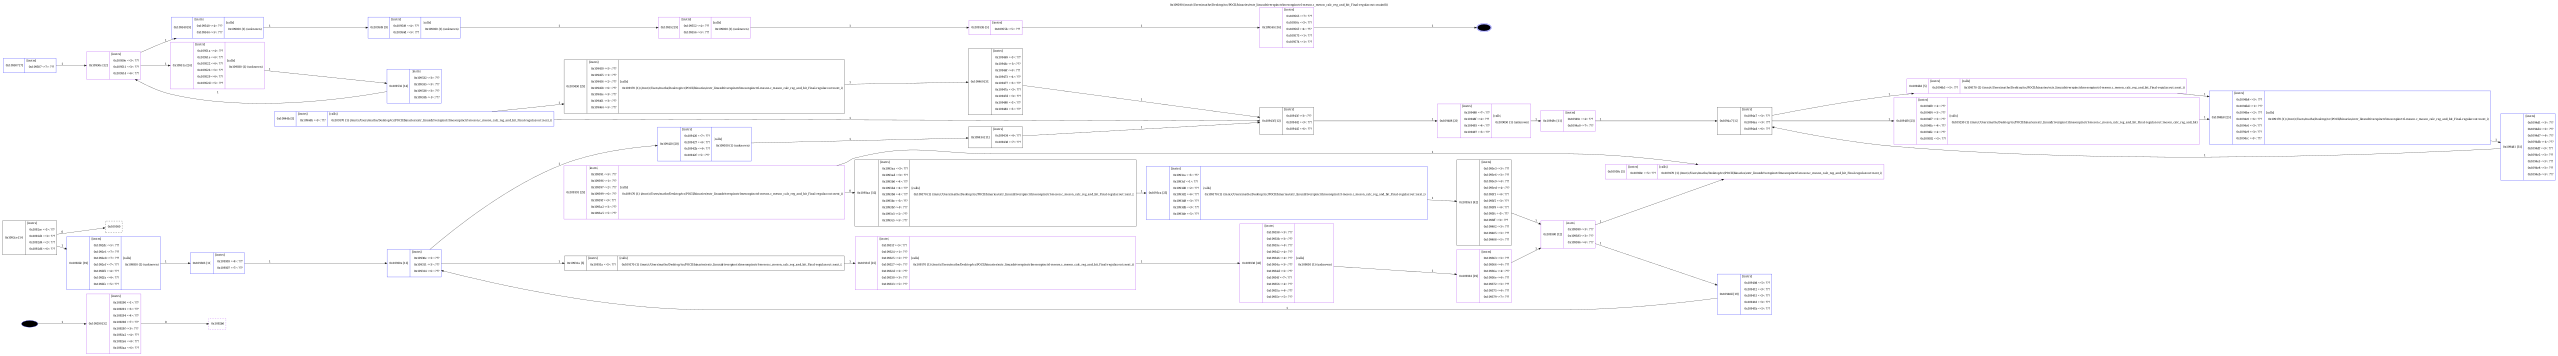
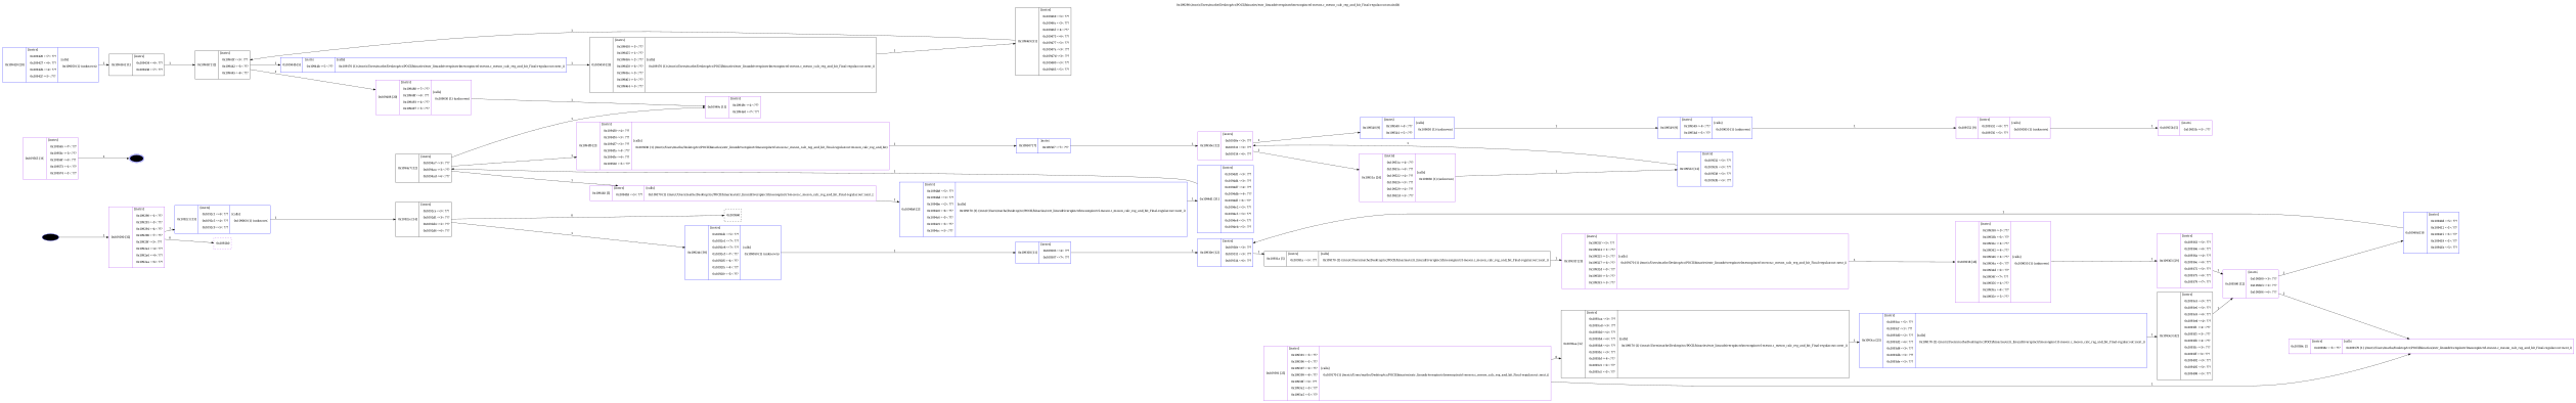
  digraph {
    fontname="Noto Serif"
    label="0x109290 (/mnt/c/Users/mathe/Desktop/tcc/POCII/binaries/extr_linuxdriverspinctrlmesonpinctrl-meson.c_meson_calc_reg_and_bit_Final-regular.out::main(0))"
    labelloc=t
    rankdir=LR
    node [color=purple fontname="Noto Serif" shape=record]
    edge [fontname="Noto Serif"]
    Entry [color=blue fillcolor=black height=0.3 shape=ellipse style=filled width=0.3]
    n2 [label="{\n     0x109290 [32]\l\n     | [instrs]\l\n     &nbsp;&nbsp;0x109290 \<+1\>: ???\l\n     &nbsp;&nbsp;0x109291 \<+3\>: ???\l\n     &nbsp;&nbsp;0x109294 \<+4\>: ???\l\n     &nbsp;&nbsp;0x109298 \<+7\>: ???\l\n     &nbsp;&nbsp;0x10929f \<+3\>: ???\l\n     &nbsp;&nbsp;0x1092a2 \<+4\>: ???\l\n     &nbsp;&nbsp;0x1092a6 \<+4\>: ???\l\n     &nbsp;&nbsp;0x1092aa \<+6\>: ???\l\n  }"]
+   n3 [color=blue label="{\n     0x1092c1 [13]\l\n     | [instrs]\l\n     &nbsp;&nbsp;0x1092c1 \<+4\>: ???\l\n     &nbsp;&nbsp;0x1092c5 \<+4\>: ???\l\n     &nbsp;&nbsp;0x1092c9 \<+5\>: ???\l\n     | [calls]\l\n     &nbsp;&nbsp;0x109060 \{1\} (unknown)\l\n  }"]
    n4 [label="{\n     0x1092b0\l\n  }" style=dashed]
    n5 [color=black label="{\n     0x1092ce [14]\l\n     | [instrs]\l\n     &nbsp;&nbsp;0x1092ce \<+3\>: ???\l\n     &nbsp;&nbsp;0x1092d1 \<+3\>: ???\l\n     &nbsp;&nbsp;0x1092d4 \<+2\>: ???\l\n     &nbsp;&nbsp;0x1092d6 \<+6\>: ???\l\n  }"]
    n6 [color=black label="{\n     0x109560\l\n  }" style=dashed]
    n7 [color=blue label="{\n     0x1092dc [39]\l\n     | [instrs]\l\n     &nbsp;&nbsp;0x1092dc \<+5\>: ???\l\n     &nbsp;&nbsp;0x1092e1 \<+7\>: ???\l\n     &nbsp;&nbsp;0x1092e8 \<+7\>: ???\l\n     &nbsp;&nbsp;0x1092ef \<+7\>: ???\l\n     &nbsp;&nbsp;0x1092f6 \<+4\>: ???\l\n     &nbsp;&nbsp;0x1092fa \<+4\>: ???\l\n     &nbsp;&nbsp;0x1092fe \<+5\>: ???\l\n     | [calls]\l\n     &nbsp;&nbsp;0x109050 \{1\} (unknown)\l\n  }"]
    n8 [color=blue label="{\n     0x109303 [11]\l\n     | [instrs]\l\n     &nbsp;&nbsp;0x109303 \<+4\>: ???\l\n     &nbsp;&nbsp;0x109307 \<+7\>: ???\l\n  }"]
    n9 [color=blue label="{\n     0x10930e [12]\l\n     | [instrs]\l\n     &nbsp;&nbsp;0x10930e \<+3\>: ???\l\n     &nbsp;&nbsp;0x109311 \<+3\>: ???\l\n     &nbsp;&nbsp;0x109314 \<+6\>: ???\l\n  }"]
    Exit [color=blue fillcolor=black height=0.3 peripheries=2 shape=ellipse style=filled width=0.3]
    n11 [color=blue label="{\n     0x109420 [20]\l\n     | [instrs]\l\n     &nbsp;&nbsp;0x109420 \<+7\>: ???\l\n     &nbsp;&nbsp;0x109427 \<+4\>: ???\l\n     &nbsp;&nbsp;0x10942b \<+4\>: ???\l\n     &nbsp;&nbsp;0x10942f \<+5\>: ???\l\n     | [calls]\l\n     &nbsp;&nbsp;0x109050 \{1\} (unknown)\l\n  }"]
    n12 [color=black label="{\n     0x10931a [5]\l\n     | [instrs]\l\n     &nbsp;&nbsp;0x10931a \<+5\>: ???\l\n     | [calls]\l\n     &nbsp;&nbsp;0x109170 \{1\} (/mnt/c/Users/mathe/Desktop/tcc/POCII/binaries/extr_linuxdriverspinctrlmesonpinctrl-meson.c_meson_calc_reg_and_bit_Final-regular.out::next_i)\l\n  }"]
    n13 [color=black label="{\n     0x109434 [11]\l\n     | [instrs]\l\n     &nbsp;&nbsp;0x109434 \<+4\>: ???\l\n     &nbsp;&nbsp;0x109438 \<+7\>: ???\l\n  }"]
    n14 [label="{\n     0x10931f [25]\l\n     | [instrs]\l\n     &nbsp;&nbsp;0x10931f \<+5\>: ???\l\n     &nbsp;&nbsp;0x109324 \<+1\>: ???\l\n     &nbsp;&nbsp;0x109325 \<+2\>: ???\l\n     &nbsp;&nbsp;0x109327 \<+6\>: ???\l\n     &nbsp;&nbsp;0x10932d \<+3\>: ???\l\n     &nbsp;&nbsp;0x109330 \<+3\>: ???\l\n     &nbsp;&nbsp;0x109333 \<+5\>: ???\l\n     | [calls]\l\n     &nbsp;&nbsp;0x109170 \{1\} (/mnt/c/Users/mathe/Desktop/tcc/POCII/binaries/extr_linuxdriverspinctrlmesonpinctrl-meson.c_meson_calc_reg_and_bit_Final-regular.out::next_i)\l\n  }"]
    n15 [color=black label="{\n     0x10943f [12]\l\n     | [instrs]\l\n     &nbsp;&nbsp;0x10943f \<+3\>: ???\l\n     &nbsp;&nbsp;0x109442 \<+3\>: ???\l\n     &nbsp;&nbsp;0x109445 \<+6\>: ???\l\n  }"]
    n16 [label="{\n     0x109338 [43]\l\n     | [instrs]\l\n     &nbsp;&nbsp;0x109338 \<+3\>: ???\l\n     &nbsp;&nbsp;0x10933b \<+3\>: ???\l\n     &nbsp;&nbsp;0x10933e \<+4\>: ???\l\n     &nbsp;&nbsp;0x109342 \<+4\>: ???\l\n     &nbsp;&nbsp;0x109346 \<+4\>: ???\l\n     &nbsp;&nbsp;0x10934a \<+3\>: ???\l\n     &nbsp;&nbsp;0x10934d \<+2\>: ???\l\n     &nbsp;&nbsp;0x10934f \<+7\>: ???\l\n     &nbsp;&nbsp;0x109356 \<+4\>: ???\l\n     &nbsp;&nbsp;0x10935a \<+4\>: ???\l\n     &nbsp;&nbsp;0x10935e \<+5\>: ???\l\n     | [calls]\l\n     &nbsp;&nbsp;0x109050 \{1\} (unknown)\l\n  }"]
    n17 [label="{\n     0x109363 [29]\l\n     | [instrs]\l\n     &nbsp;&nbsp;0x109363 \<+3\>: ???\l\n     &nbsp;&nbsp;0x109366 \<+4\>: ???\l\n     &nbsp;&nbsp;0x10936a \<+4\>: ???\l\n     &nbsp;&nbsp;0x10936e \<+4\>: ???\l\n     &nbsp;&nbsp;0x109372 \<+3\>: ???\l\n     &nbsp;&nbsp;0x109375 \<+4\>: ???\l\n     &nbsp;&nbsp;0x109379 \<+7\>: ???\l\n  }"]
    n18 [label="{\n     0x109380 [12]\l\n     | [instrs]\l\n     &nbsp;&nbsp;0x109380 \<+3\>: ???\l\n     &nbsp;&nbsp;0x109383 \<+3\>: ???\l\n     &nbsp;&nbsp;0x109386 \<+6\>: ???\l\n  }"]
    n19 [color=blue label="{\n     0x10940d [19]\l\n     | [instrs]\l\n     &nbsp;&nbsp;0x10940d \<+5\>: ???\l\n     &nbsp;&nbsp;0x109412 \<+3\>: ???\l\n     &nbsp;&nbsp;0x109415 \<+3\>: ???\l\n     &nbsp;&nbsp;0x109418 \<+3\>: ???\l\n     &nbsp;&nbsp;0x10941b \<+5\>: ???\l\n  }"]
    n20 [label="{\n     0x10938c [5]\l\n     | [instrs]\l\n     &nbsp;&nbsp;0x10938c \<+5\>: ???\l\n     | [calls]\l\n     &nbsp;&nbsp;0x109170 \{1\} (/mnt/c/Users/mathe/Desktop/tcc/POCII/binaries/extr_linuxdriverspinctrlmesonpinctrl-meson.c_meson_calc_reg_and_bit_Final-regular.out::next_i)\l\n  }"]
    n21 [label="{\n     0x109391 [25]\l\n     | [instrs]\l\n     &nbsp;&nbsp;0x109391 \<+5\>: ???\l\n     &nbsp;&nbsp;0x109396 \<+1\>: ???\l\n     &nbsp;&nbsp;0x109397 \<+2\>: ???\l\n     &nbsp;&nbsp;0x109399 \<+6\>: ???\l\n     &nbsp;&nbsp;0x10939f \<+3\>: ???\l\n     &nbsp;&nbsp;0x1093a2 \<+3\>: ???\l\n     &nbsp;&nbsp;0x1093a5 \<+5\>: ???\l\n     | [calls]\l\n     &nbsp;&nbsp;0x109170 \{1\} (/mnt/c/Users/mathe/Desktop/tcc/POCII/binaries/extr_linuxdriverspinctrlmesonpinctrl-meson.c_meson_calc_reg_and_bit_Final-regular.out::next_i)\l\n  }"]
    n22 [color=black label="{\n     0x1093aa [32]\l\n     | [instrs]\l\n     &nbsp;&nbsp;0x1093aa \<+3\>: ???\l\n     &nbsp;&nbsp;0x1093ad \<+3\>: ???\l\n     &nbsp;&nbsp;0x1093b0 \<+4\>: ???\l\n     &nbsp;&nbsp;0x1093b4 \<+4\>: ???\l\n     &nbsp;&nbsp;0x1093b8 \<+4\>: ???\l\n     &nbsp;&nbsp;0x1093bc \<+3\>: ???\l\n     &nbsp;&nbsp;0x1093bf \<+4\>: ???\l\n     &nbsp;&nbsp;0x1093c3 \<+2\>: ???\l\n     &nbsp;&nbsp;0x1093c5 \<+5\>: ???\l\n     | [calls]\l\n     &nbsp;&nbsp;0x109170 \{1\} (/mnt/c/Users/mathe/Desktop/tcc/POCII/binaries/extr_linuxdriverspinctrlmesonpinctrl-meson.c_meson_calc_reg_and_bit_Final-regular.out::next_i)\l\n  }"]
    n23 [color=blue label="{\n     0x1093ca [25]\l\n     | [instrs]\l\n     &nbsp;&nbsp;0x1093ca \<+5\>: ???\l\n     &nbsp;&nbsp;0x1093cf \<+1\>: ???\l\n     &nbsp;&nbsp;0x1093d0 \<+2\>: ???\l\n     &nbsp;&nbsp;0x1093d2 \<+6\>: ???\l\n     &nbsp;&nbsp;0x1093d8 \<+3\>: ???\l\n     &nbsp;&nbsp;0x1093db \<+3\>: ???\l\n     &nbsp;&nbsp;0x1093de \<+5\>: ???\l\n     | [calls]\l\n     &nbsp;&nbsp;0x109170 \{1\} (/mnt/c/Users/mathe/Desktop/tcc/POCII/binaries/extr_linuxdriverspinctrlmesonpinctrl-meson.c_meson_calc_reg_and_bit_Final-regular.out::next_i)\l\n  }"]
    n24 [color=black label="{\n     0x1093e3 [42]\l\n     | [instrs]\l\n     &nbsp;&nbsp;0x1093e3 \<+3\>: ???\l\n     &nbsp;&nbsp;0x1093e6 \<+3\>: ???\l\n     &nbsp;&nbsp;0x1093e9 \<+4\>: ???\l\n     &nbsp;&nbsp;0x1093ed \<+4\>: ???\l\n     &nbsp;&nbsp;0x1093f1 \<+4\>: ???\l\n     &nbsp;&nbsp;0x1093f5 \<+3\>: ???\l\n     &nbsp;&nbsp;0x1093f8 \<+4\>: ???\l\n     &nbsp;&nbsp;0x1093fc \<+3\>: ???\l\n     &nbsp;&nbsp;0x1093ff \<+3\>: ???\l\n     &nbsp;&nbsp;0x109402 \<+3\>: ???\l\n     &nbsp;&nbsp;0x109405 \<+3\>: ???\l\n     &nbsp;&nbsp;0x109408 \<+5\>: ???\l\n  }"]
    n25 [label="{\n     0x109565 [16]\l\n     | [instrs]\l\n     &nbsp;&nbsp;0x109565 \<+7\>: ???\l\n     &nbsp;&nbsp;0x10956c \<+3\>: ???\l\n     &nbsp;&nbsp;0x10956f \<+4\>: ???\l\n     &nbsp;&nbsp;0x109573 \<+1\>: ???\l\n     &nbsp;&nbsp;0x109574 \<+1\>: ???\l\n  }"]
    n26 [label="{\n     0x109488 [20]\l\n     | [instrs]\l\n     &nbsp;&nbsp;0x109488 \<+7\>: ???\l\n     &nbsp;&nbsp;0x10948f \<+4\>: ???\l\n     &nbsp;&nbsp;0x109493 \<+4\>: ???\l\n     &nbsp;&nbsp;0x109497 \<+5\>: ???\l\n     | [calls]\l\n     &nbsp;&nbsp;0x109050 \{1\} (unknown)\l\n  }"]
    n27 [color=blue label="{\n     0x10944b [5]\l\n     | [instrs]\l\n     &nbsp;&nbsp;0x10944b \<+5\>: ???\l\n     | [calls]\l\n     &nbsp;&nbsp;0x109170 \{1\} (/mnt/c/Users/mathe/Desktop/tcc/POCII/binaries/extr_linuxdriverspinctrlmesonpinctrl-meson.c_meson_calc_reg_and_bit_Final-regular.out::next_i)\l\n  }"]
    n28 [label="{\n     0x10949c [11]\l\n     | [instrs]\l\n     &nbsp;&nbsp;0x10949c \<+4\>: ???\l\n     &nbsp;&nbsp;0x1094a0 \<+7\>: ???\l\n  }"]
    n29 [color=black label="{\n     0x109450 [25]\l\n     | [instrs]\l\n     &nbsp;&nbsp;0x109450 \<+5\>: ???\l\n     &nbsp;&nbsp;0x109455 \<+1\>: ???\l\n     &nbsp;&nbsp;0x109456 \<+2\>: ???\l\n     &nbsp;&nbsp;0x109458 \<+6\>: ???\l\n     &nbsp;&nbsp;0x10945e \<+3\>: ???\l\n     &nbsp;&nbsp;0x109461 \<+3\>: ???\l\n     &nbsp;&nbsp;0x109464 \<+5\>: ???\l\n     | [calls]\l\n     &nbsp;&nbsp;0x109170 \{1\} (/mnt/c/Users/mathe/Desktop/tcc/POCII/binaries/extr_linuxdriverspinctrlmesonpinctrl-meson.c_meson_calc_reg_and_bit_Final-regular.out::next_i)\l\n  }"]
    n30 [color=black label="{\n     0x1094a7 [12]\l\n     | [instrs]\l\n     &nbsp;&nbsp;0x1094a7 \<+3\>: ???\l\n     &nbsp;&nbsp;0x1094aa \<+3\>: ???\l\n     &nbsp;&nbsp;0x1094ad \<+6\>: ???\l\n  }"]
    n31 [color=black label="{\n     0x109469 [31]\l\n     | [instrs]\l\n     &nbsp;&nbsp;0x109469 \<+3\>: ???\l\n     &nbsp;&nbsp;0x10946c \<+3\>: ???\l\n     &nbsp;&nbsp;0x10946f \<+4\>: ???\l\n     &nbsp;&nbsp;0x109473 \<+4\>: ???\l\n     &nbsp;&nbsp;0x109477 \<+3\>: ???\l\n     &nbsp;&nbsp;0x10947a \<+3\>: ???\l\n     &nbsp;&nbsp;0x10947d \<+3\>: ???\l\n     &nbsp;&nbsp;0x109480 \<+3\>: ???\l\n     &nbsp;&nbsp;0x109483 \<+5\>: ???\l\n  }"]
    n32 [label="{\n     0x1094f0 [23]\l\n     | [instrs]\l\n     &nbsp;&nbsp;0x1094f0 \<+4\>: ???\l\n     &nbsp;&nbsp;0x1094f4 \<+3\>: ???\l\n     &nbsp;&nbsp;0x1094f7 \<+3\>: ???\l\n     &nbsp;&nbsp;0x1094fa \<+4\>: ???\l\n     &nbsp;&nbsp;0x1094fe \<+4\>: ???\l\n     &nbsp;&nbsp;0x109502 \<+5\>: ???\l\n     | [calls]\l\n     &nbsp;&nbsp;0x109230 \{1\} (/mnt/c/Users/mathe/Desktop/tcc/POCII/binaries/extr_linuxdriverspinctrlmesonpinctrl-meson.c_meson_calc_reg_and_bit_Final-regular.out::meson_calc_reg_and_bit)\l\n  }"]
    n33 [label="{\n     0x1094b3 [5]\l\n     | [instrs]\l\n     &nbsp;&nbsp;0x1094b3 \<+5\>: ???\l\n     | [calls]\l\n     &nbsp;&nbsp;0x109170 \{1\} (/mnt/c/Users/mathe/Desktop/tcc/POCII/binaries/extr_linuxdriverspinctrlmesonpinctrl-meson.c_meson_calc_reg_and_bit_Final-regular.out::next_i)\l\n  }"]
    n34 [color=blue label="{\n     0x109507 [7]\l\n     | [instrs]\l\n     &nbsp;&nbsp;0x109507 \<+7\>: ???\l\n  }"]
    n35 [color=blue label="{\n     0x1094b8 [25]\l\n     | [instrs]\l\n     &nbsp;&nbsp;0x1094b8 \<+5\>: ???\l\n     &nbsp;&nbsp;0x1094bd \<+1\>: ???\l\n     &nbsp;&nbsp;0x1094be \<+2\>: ???\l\n     &nbsp;&nbsp;0x1094c0 \<+6\>: ???\l\n     &nbsp;&nbsp;0x1094c6 \<+3\>: ???\l\n     &nbsp;&nbsp;0x1094c9 \<+3\>: ???\l\n     &nbsp;&nbsp;0x1094cc \<+5\>: ???\l\n     | [calls]\l\n     &nbsp;&nbsp;0x109170 \{1\} (/mnt/c/Users/mathe/Desktop/tcc/POCII/binaries/extr_linuxdriverspinctrlmesonpinctrl-meson.c_meson_calc_reg_and_bit_Final-regular.out::next_i)\l\n  }"]
    n36 [label="{\n     0x10950e [12]\l\n     | [instrs]\l\n     &nbsp;&nbsp;0x10950e \<+3\>: ???\l\n     &nbsp;&nbsp;0x109511 \<+3\>: ???\l\n     &nbsp;&nbsp;0x109514 \<+6\>: ???\l\n  }"]
    n37 [color=blue label="{\n     0x1094d1 [31]\l\n     | [instrs]\l\n     &nbsp;&nbsp;0x1094d1 \<+3\>: ???\l\n     &nbsp;&nbsp;0x1094d4 \<+3\>: ???\l\n     &nbsp;&nbsp;0x1094d7 \<+4\>: ???\l\n     &nbsp;&nbsp;0x1094db \<+4\>: ???\l\n     &nbsp;&nbsp;0x1094df \<+3\>: ???\l\n     &nbsp;&nbsp;0x1094e2 \<+3\>: ???\l\n     &nbsp;&nbsp;0x1094e5 \<+3\>: ???\l\n     &nbsp;&nbsp;0x1094e8 \<+3\>: ???\l\n     &nbsp;&nbsp;0x1094eb \<+5\>: ???\l\n  }"]
    n38 [color=blue label="{\n     0x109540 [9]\l\n     | [instrs]\l\n     &nbsp;&nbsp;0x109540 \<+4\>: ???\l\n     &nbsp;&nbsp;0x109544 \<+5\>: ???\l\n     | [calls]\l\n     &nbsp;&nbsp;0x109030 \{1\} (unknown)\l\n  }"]
    n39 [label="{\n     0x10951a [24]\l\n     | [instrs]\l\n     &nbsp;&nbsp;0x10951a \<+4\>: ???\l\n     &nbsp;&nbsp;0x10951e \<+4\>: ???\l\n     &nbsp;&nbsp;0x109522 \<+4\>: ???\l\n     &nbsp;&nbsp;0x109526 \<+3\>: ???\l\n     &nbsp;&nbsp;0x109529 \<+4\>: ???\l\n     &nbsp;&nbsp;0x10952d \<+5\>: ???\l\n     | [calls]\l\n     &nbsp;&nbsp;0x109030 \{1\} (unknown)\l\n  }"]
    n40 [color=blue label="{\n     0x109549 [9]\l\n     | [instrs]\l\n     &nbsp;&nbsp;0x109549 \<+4\>: ???\l\n     &nbsp;&nbsp;0x10954d \<+5\>: ???\l\n     | [calls]\l\n     &nbsp;&nbsp;0x109030 \{1\} (unknown)\l\n  }"]
    n41 [color=blue label="{\n     0x109532 [14]\l\n     | [instrs]\l\n     &nbsp;&nbsp;0x109532 \<+3\>: ???\l\n     &nbsp;&nbsp;0x109535 \<+3\>: ???\l\n     &nbsp;&nbsp;0x109538 \<+3\>: ???\l\n     &nbsp;&nbsp;0x10953b \<+5\>: ???\l\n  }"]
    n42 [label="{\n     0x109552 [9]\l\n     | [instrs]\l\n     &nbsp;&nbsp;0x109552 \<+4\>: ???\l\n     &nbsp;&nbsp;0x109556 \<+5\>: ???\l\n     | [calls]\l\n     &nbsp;&nbsp;0x109030 \{1\} (unknown)\l\n  }"]
    n43 [label="{\n     0x10955b [5]\l\n     | [instrs]\l\n     &nbsp;&nbsp;0x10955b \<+5\>: ???\l\n  }"]
    Entry -> n2 [label=" 1"]
+   n2 -> n3 [label=" 1"]
    n2 -> n4 [label=" 0"]
+   n3 -> n5 [label=" 1"]
    n5 -> n6 [label=" 0"]
    n5 -> n7 [label=" 1"]
    n7 -> n8 [label=" 1"]
    n8 -> n9 [label=" 1"]
-   n9 -> n11 [label=" 1"]
    n9 -> n12 [label=" 1"]
    n11 -> n13 [label=" 1"]
    n12 -> n14 [label=" 1"]
    n13 -> n15 [label=" 1"]
    n14 -> n16 [label=" 1"]
    n15 -> n26 [label=" 1"]
-   n27 -> n15 [label=" 1"]
+   n15 -> n27 [label=" 1"]
    n16 -> n17 [label=" 1"]
    n17 -> n18 [label=" 1"]
    n18 -> n19 [label=" 1"]
    n18 -> n20 [label=" 1"]
    n19 -> n9 [label=" 1"]
    n21 -> n20 [label=" 1"]
    n21 -> n22 [label=" 0"]
    n22 -> n23 [label=" 1"]
    n23 -> n24 [label=" 1"]
    n24 -> n18 [label=" 1"]
    n25 -> Exit [label=" 1"]
    n26 -> n28 [label=" 1"]
    n27 -> n29 [label=" 1"]
-   n28 -> n30 [label=" 1"]
+   n30 -> n28 [label=" 1"]
    n29 -> n31 [label=" 1"]
    n30 -> n32 [label=" 1"]
    n30 -> n33 [label=" 1"]
    n31 -> n15 [label=" 1"]
-   n32 -> n35 [label=" 1"]
+   n32 -> n34 [label=" 1"]
    n33 -> n35 [label=" 1"]
    n34 -> n36 [label=" 1"]
    n35 -> n37 [label=" 1"]
    n36 -> n38 [label=" 1"]
    n36 -> n39 [label=" 1"]
    n37 -> n30 [label=" 1"]
    n38 -> n40 [label=" 1"]
    n39 -> n41 [label=" 1"]
    n40 -> n42 [label=" 1"]
    n41 -> n36 [label=" 1"]
    n42 -> n43 [label=" 1"]
-   n43 -> n25 [label=" 1"]
  }
